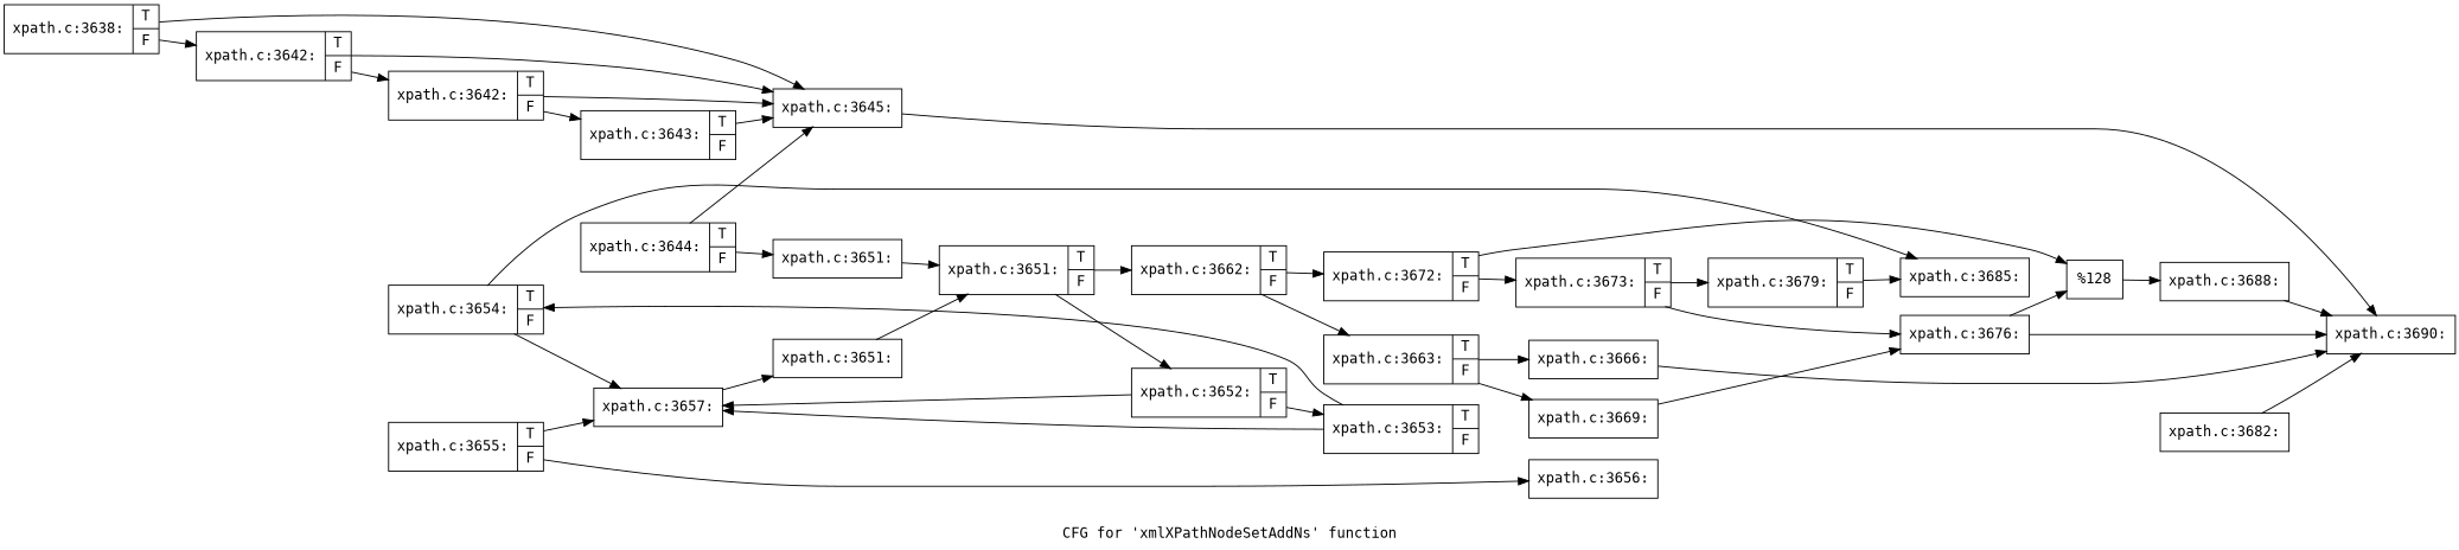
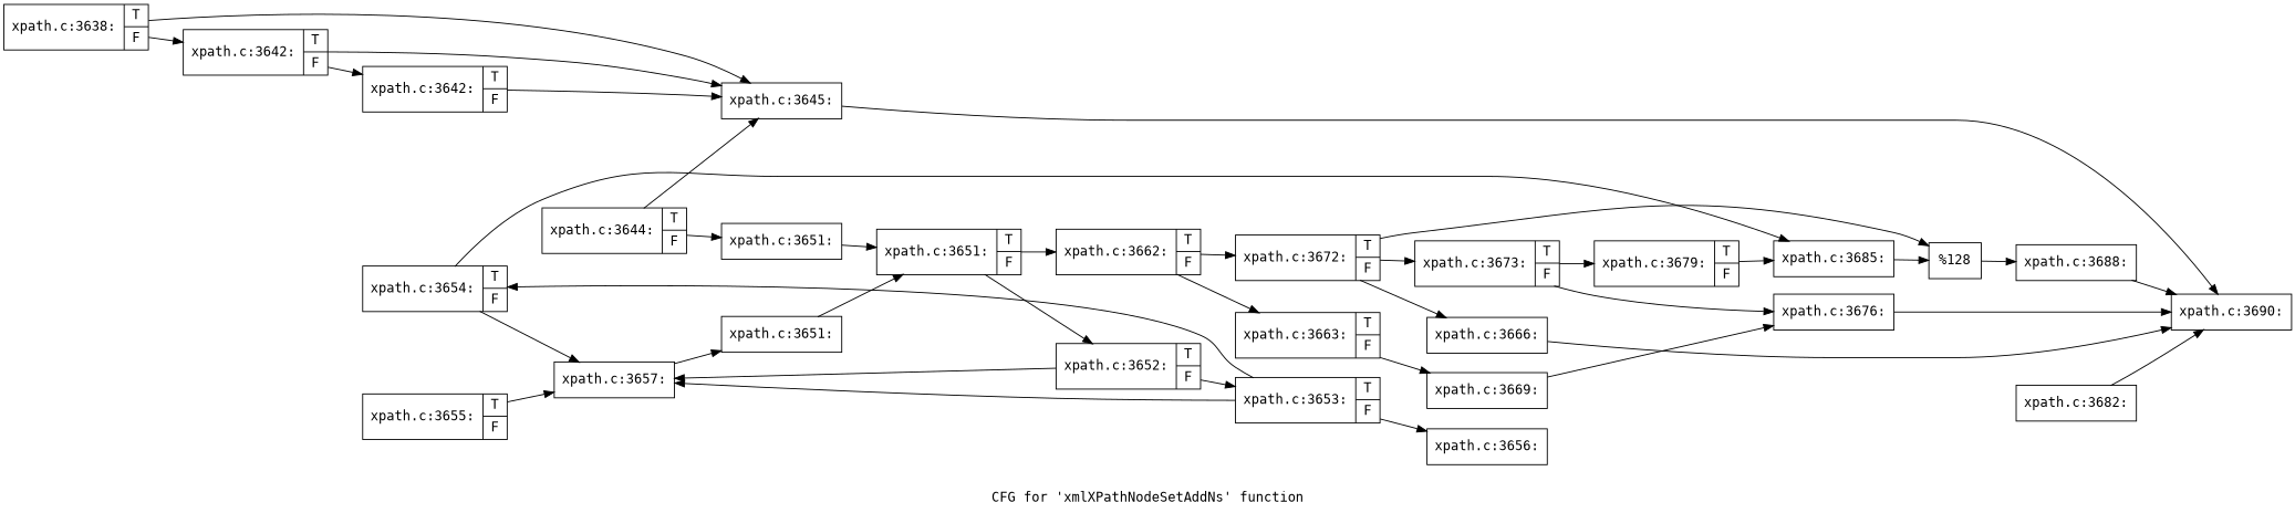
  digraph {
    fontname="DejaVu Sans Mono"
    label="CFG for 'xmlXPathNodeSetAddNs' function"
    rankdir=LR
    node [fontname="DejaVu Sans Mono" shape=record]
    edge [fontname="DejaVu Sans Mono"]
    n1 [label="{xpath.c:3638:|{<s0>T|<s1>F}}"]
    n2 [label="{xpath.c:3645:}"]
    n3 [label="{xpath.c:3642:|{<s0>T|<s1>F}}"]
    n4 [label="{xpath.c:3690:}"]
    n5 [label="{xpath.c:3642:|{<s0>T|<s1>F}}"]
-   n6 [label="{xpath.c:3643:|{<s0>T|<s1>F}}"]
    n7 [label="{xpath.c:3644:|{<s0>T|<s1>F}}"]
    n8 [label="{xpath.c:3651:}"]
    n9 [label="{xpath.c:3651:|{<s0>T|<s1>F}}"]
    n10 [label="{xpath.c:3652:|{<s0>T|<s1>F}}"]
    n11 [label="{xpath.c:3662:|{<s0>T|<s1>F}}"]
    n12 [label="{xpath.c:3653:|{<s0>T|<s1>F}}"]
    n13 [label="{xpath.c:3657:}"]
    n14 [label="{xpath.c:3663:|{<s0>T|<s1>F}}"]
    n15 [label="{xpath.c:3672:|{<s0>T|<s1>F}}"]
    n16 [label="{xpath.c:3654:|{<s0>T|<s1>F}}"]
    n17 [label="{xpath.c:3651:}"]
    n18 [label="{xpath.c:3666:}"]
    n19 [label="{xpath.c:3669:}"]
    n20 [label="{xpath.c:3673:|{<s0>T|<s1>F}}"]
    n21 [label="{%128}"]
    n22 [label="{xpath.c:3685:}"]
    n23 [label="{xpath.c:3655:|{<s0>T|<s1>F}}"]
    n24 [label="{xpath.c:3656:}"]
    n25 [label="{xpath.c:3676:}"]
    n26 [label="{xpath.c:3679:|{<s0>T|<s1>F}}"]
    n27 [label="{xpath.c:3688:}"]
    n28 [label="{xpath.c:3682:}"]
    n1 -> n2
    n1 -> n3
    n2 -> n4
    n3 -> n2
    n3 -> n5
    n5 -> n2
-   n5 -> n6
-   n6 -> n2
    n7 -> n2
    n7 -> n8
    n8 -> n9
    n9 -> n10
    n9 -> n11
    n10 -> n12
    n10 -> n13
    n11 -> n14
    n11 -> n15
    n12 -> n13
    n12 -> n16
    n13 -> n17
-   n14 -> n18
+   n15 -> n18
    n14 -> n19
    n15 -> n20
    n15 -> n21
    n16 -> n13
    n16 -> n22
    n17 -> n9
    n18 -> n4
    n19 -> n25
    n20 -> n25
    n20 -> n26
    n21 -> n27
-   n25 -> n21
+   n22 -> n21
    n23 -> n13
-   n23 -> n24
+   n12 -> n24
    n25 -> n4
    n26 -> n22
    n27 -> n4
    n28 -> n4
  }
